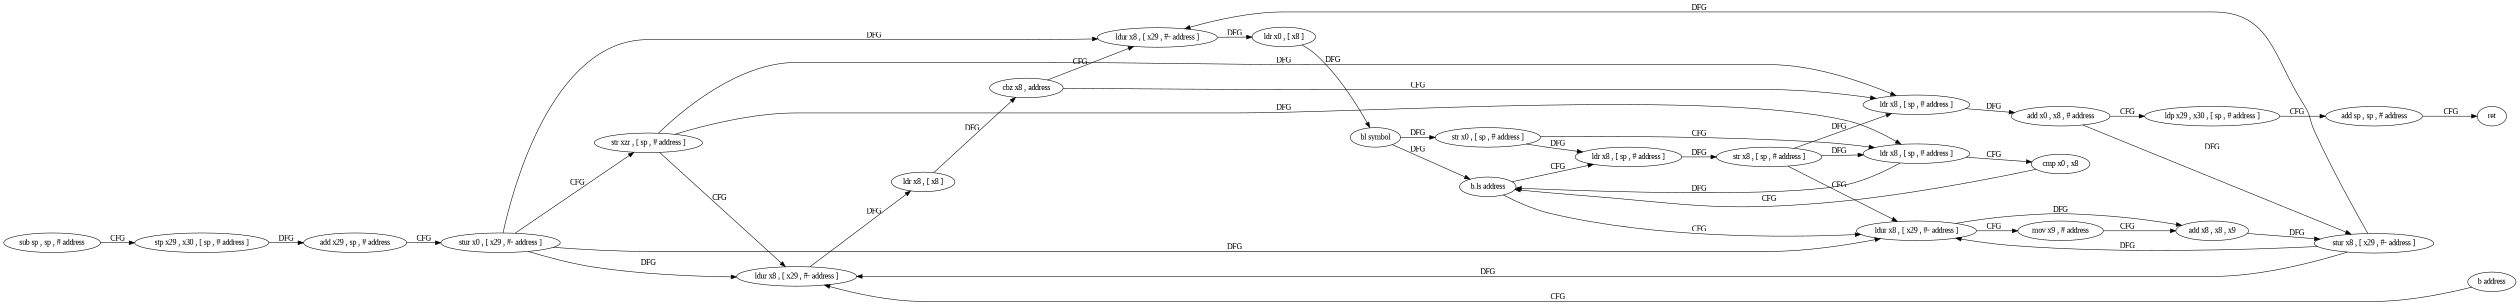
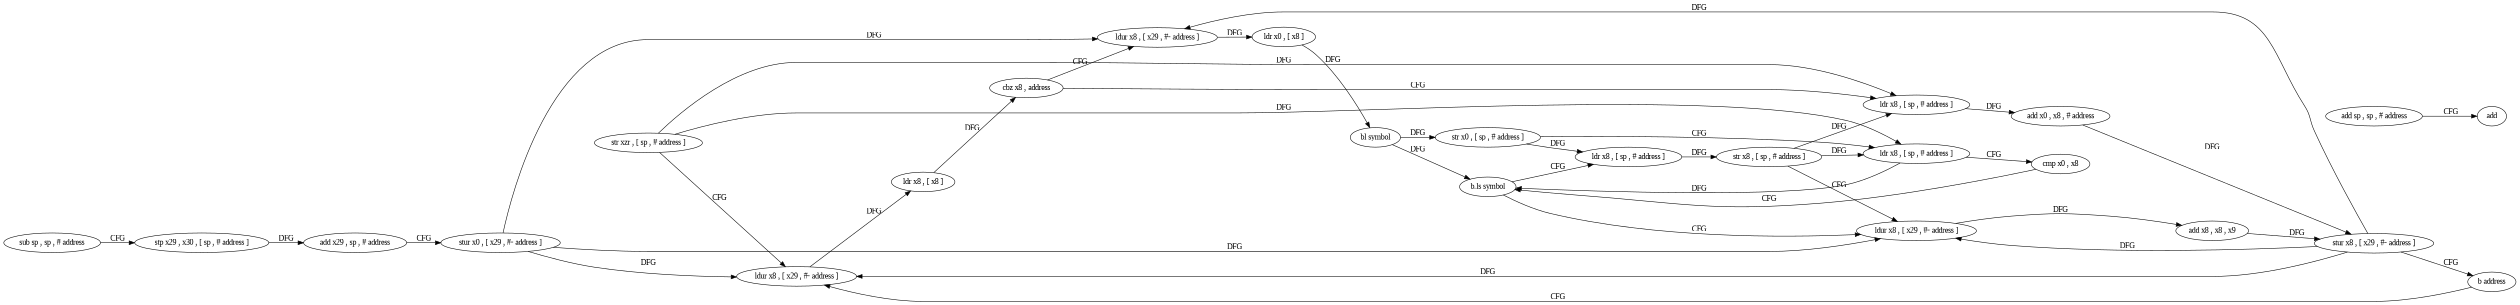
  digraph {
    fontname="Liberation Serif"
    rankdir=LR
    node [fontname="Liberation Serif"]
    edge [fontname="Liberation Serif"]
    n1 [label="sub sp , sp , # address"]
    n2 [label="stp x29 , x30 , [ sp , # address ]"]
    n3 [label="add x29 , sp , # address"]
    n4 [label="stur x0 , [ x29 , #- address ]"]
    n5 [label="str xzr , [ sp , # address ]"]
    n6 [label="ldur x8 , [ x29 , #- address ]"]
    n7 [label="ldur x8 , [ x29 , #- address ]"]
    n8 [label="ldur x8 , [ x29 , #- address ]"]
    n9 [label="ldr x8 , [ sp , # address ]"]
    n10 [label="ldr x8 , [ sp , # address ]"]
    n11 [label="ldr x8 , [ x8 ]"]
    n12 [label="ldr x0 , [ x8 ]"]
-   n13 [label="mov x9 , # address"]
    n14 [label="add x8 , x8 , x9"]
    n15 [label="add x0 , x8 , # address"]
-   n16 [label="b.ls address"]
+   n16 [label="b.ls symbol"]
    n17 [label="cmp x0 , x8"]
    n18 [label="cbz x8 , address"]
-   n19 [label="ldp x29 , x30 , [ sp , # address ]"]
    n20 [label="stur x8 , [ x29 , #- address ]"]
    n21 [label="add sp , sp , # address"]
-   n22 [label=ret]
+   n22 [label=add]
    n23 [label="bl symbol"]
    n24 [label="str x0 , [ sp , # address ]"]
    n25 [label="ldr x8 , [ sp , # address ]"]
    n26 [label="str x8 , [ sp , # address ]"]
    n27 [label="b address"]
    n1 -> n2 [label=CFG]
    n2 -> n3 [label=DFG]
    n3 -> n4 [label=CFG]
-   n4 -> n5 [label=CFG]
    n4 -> n6 [label=DFG]
    n4 -> n7 [label=DFG]
    n4 -> n8 [label=DFG]
    n5 -> n6 [label=CFG]
    n5 -> n9 [label=DFG]
    n5 -> n10 [label=DFG]
    n6 -> n11 [label=DFG]
    n7 -> n12 [label=DFG]
-   n8 -> n13 [label=CFG]
    n8 -> n14 [label=DFG]
    n9 -> n15 [label=DFG]
    n10 -> n16 [label=DFG]
    n10 -> n17 [label=CFG]
    n11 -> n18 [label=DFG]
    n12 -> n23 [label=DFG]
-   n13 -> n14 [label=CFG]
    n14 -> n20 [label=DFG]
-   n15 -> n19 [label=CFG]
    n15 -> n20 [label=DFG]
    n16 -> n8 [label=CFG]
    n16 -> n25 [label=CFG]
    n17 -> n16 [label=CFG]
    n18 -> n7 [label=CFG]
    n18 -> n9 [label=CFG]
-   n19 -> n21 [label=CFG]
    n20 -> n6 [label=DFG]
    n20 -> n7 [label=DFG]
    n20 -> n8 [label=DFG]
+   n20 -> n27 [label=CFG]
    n21 -> n22 [label=CFG]
    n23 -> n16 [label=DFG]
    n23 -> n24 [label=DFG]
    n24 -> n10 [label=CFG]
    n24 -> n25 [label=DFG]
    n25 -> n26 [label=DFG]
    n26 -> n8 [label=CFG]
    n26 -> n9 [label=DFG]
    n26 -> n10 [label=DFG]
    n27 -> n6 [label=CFG]
  }
